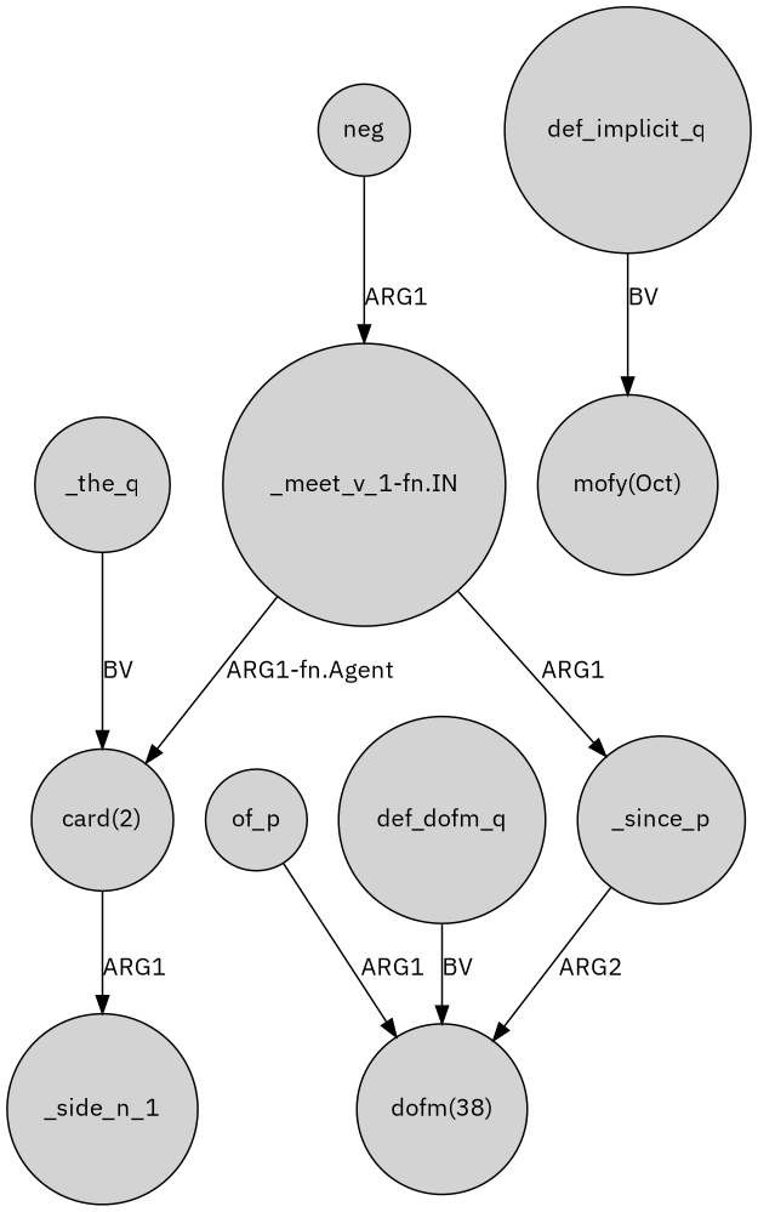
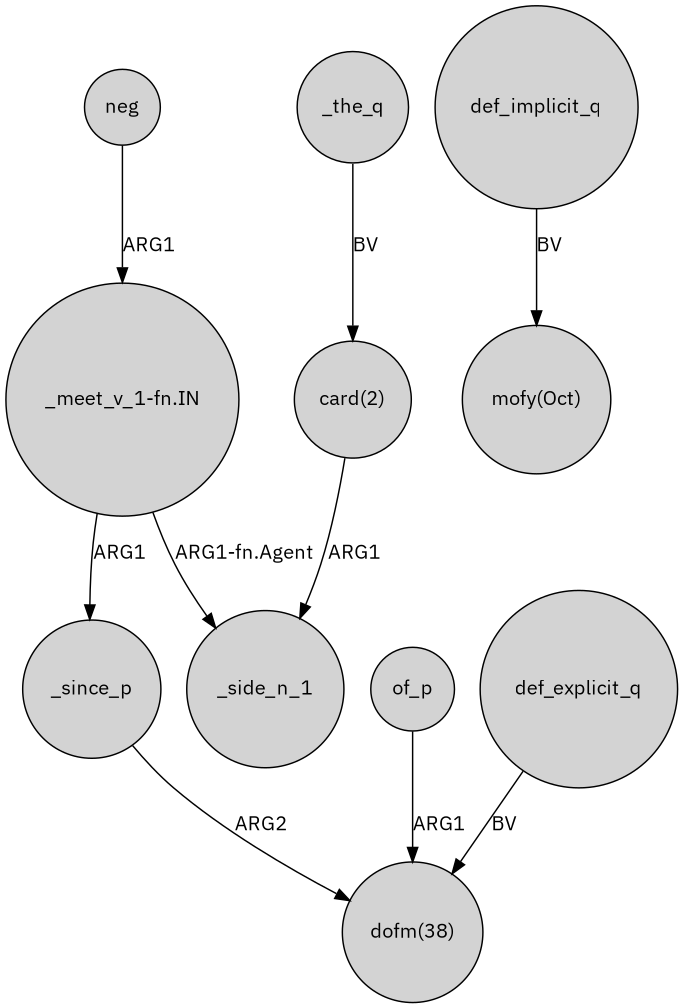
  digraph {
    fontname="IBM Plex Sans"
    node [fontname="IBM Plex Sans" shape=circle style=filled]
    edge [fontname="IBM Plex Sans"]
    neg
    "_meet_v_1-fn.IN"
    _side_n_1
    _since_p
    "card(2)"
    n6 [label="dofm(38)"]
    of_p
    def_implicit_q
    "mofy(Oct)"
-   def_explicit_q [label=def_dofm_q]
+   def_explicit_q
    _the_q
    neg -> "_meet_v_1-fn.IN" [label=ARG1]
-   "_meet_v_1-fn.IN" -> "card(2)" [label="ARG1-fn.Agent"]
+   "_meet_v_1-fn.IN" -> _side_n_1 [label="ARG1-fn.Agent"]
    "_meet_v_1-fn.IN" -> _since_p [label=ARG1]
    _since_p -> n6 [label=ARG2]
    "card(2)" -> _side_n_1 [label=ARG1]
    of_p -> n6 [label=ARG1]
    def_implicit_q -> "mofy(Oct)" [label=BV]
    def_explicit_q -> n6 [label=BV]
    _the_q -> "card(2)" [label=BV]
  }
